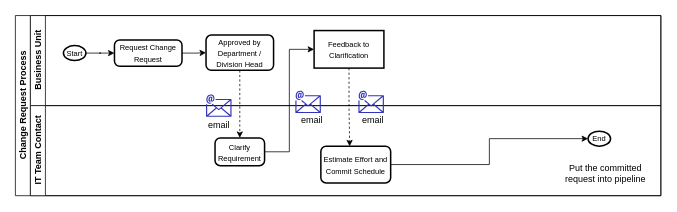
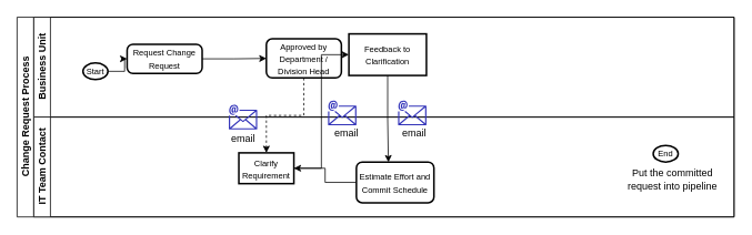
  <mxCell id="0" />
  <mxCell id="1" parent="0" />
  <mxCell id="2" value="Change Request Process" style="swimlane;html=1;childLayout=stackLayout;resizeParent=1;resizeParentMax=0;horizontal=0;startSize=20;horizontalStack=0;" parent="1" vertex="1"><mxGeometry x="20" y="20" width="860" height="240" as="geometry" /></mxCell>
  <mxCell id="3" value="Business Unit" style="swimlane;html=1;startSize=20;horizontal=0;" parent="2" vertex="1"><mxGeometry x="20" width="840" height="120" as="geometry" /></mxCell>
  <mxCell id="4" value="" style="edgeStyle=orthogonalEdgeStyle;rounded=0;orthogonalLoop=1;jettySize=auto;html=1;" parent="3" source="5" target="7" edge="1"><mxGeometry relative="1" as="geometry" /></mxCell>
- <mxCell id="5" value="&lt;font style=&quot;font-size: 10px&quot;&gt;Start&lt;/font&gt;" style="strokeWidth=2;html=1;shape=mxgraph.flowchart.start_1;whiteSpace=wrap;" parent="3" vertex="1"><mxGeometry x="44" y="40" width="30" height="20" as="geometry" /></mxCell>
+ <mxCell id="5" value="&lt;font style=&quot;font-size: 10px&quot;&gt;Start&lt;/font&gt;" style="strokeWidth=2;html=1;shape=mxgraph.flowchart.start_1;whiteSpace=wrap;" parent="3" vertex="1"><mxGeometry x="59" y="55" width="30" height="20" as="geometry" /></mxCell>
  <mxCell id="6" value="" style="edgeStyle=orthogonalEdgeStyle;rounded=0;orthogonalLoop=1;jettySize=auto;html=1;" parent="3" source="7" target="8" edge="1"><mxGeometry relative="1" as="geometry" /></mxCell>
  <mxCell id="7" value="&lt;font style=&quot;font-size: 10px&quot;&gt;Request Change Request&lt;/font&gt;" style="rounded=1;whiteSpace=wrap;html=1;absoluteArcSize=1;arcSize=14;strokeWidth=2;" parent="3" vertex="1"><mxGeometry x="112" y="32.5" width="90" height="35" as="geometry" /></mxCell>
- <mxCell id="8" value="&lt;font style=&quot;font-size: 10px&quot;&gt;Approved by Department / Division Head&lt;/font&gt;" style="rounded=1;whiteSpace=wrap;html=1;absoluteArcSize=1;arcSize=14;strokeWidth=2;" parent="3" vertex="1"><mxGeometry x="234" y="26" width="90" height="47" as="geometry" /></mxCell>
+ <mxCell id="8" value="&lt;font style=&quot;font-size: 10px&quot;&gt;Approved by Department / Division Head&lt;/font&gt;" style="rounded=1;whiteSpace=wrap;html=1;absoluteArcSize=1;arcSize=14;strokeWidth=2;" parent="3" vertex="1"><mxGeometry x="279" y="26" width="90" height="47" as="geometry" /></mxCell>
  <mxCell id="9" value="&lt;font style=&quot;font-size: 10px&quot;&gt;Feedback to Clarification&lt;/font&gt;" style="whiteSpace=wrap;html=1;absoluteArcSize=1;arcSize=14;strokeWidth=2;rounded=0;" parent="3" vertex="1"><mxGeometry x="378" y="20" width="93" height="50" as="geometry" /></mxCell>
  <mxCell id="10" value="" style="edgeStyle=orthogonalEdgeStyle;rounded=0;orthogonalLoop=1;jettySize=auto;html=1;entryX=0.5;entryY=0;entryDx=0;entryDy=0;dashed=1;" parent="2" source="8" target="14" edge="1"><mxGeometry relative="1" as="geometry" /></mxCell>
  <mxCell id="11" value="" style="edgeStyle=orthogonalEdgeStyle;rounded=0;orthogonalLoop=1;jettySize=auto;html=1;entryX=0;entryY=0.5;entryDx=0;entryDy=0;exitX=1;exitY=0.5;exitDx=0;exitDy=0;" parent="2" source="14" target="9" edge="1"><mxGeometry relative="1" as="geometry"><mxPoint x="309" y="83" as="sourcePoint" /><mxPoint x="309" y="173" as="targetPoint" /></mxGeometry></mxCell>
- <mxCell id="12" value="" style="edgeStyle=orthogonalEdgeStyle;rounded=0;orthogonalLoop=1;jettySize=auto;html=1;entryX=0.413;entryY=0.004;entryDx=0;entryDy=0;entryPerimeter=0;dashed=1;" parent="2" source="9" target="16" edge="1"><mxGeometry relative="1" as="geometry" /></mxCell>
+ <mxCell id="12" value="" style="edgeStyle=orthogonalEdgeStyle;rounded=0;orthogonalLoop=1;jettySize=auto;html=1;entryX=0.413;entryY=0.004;entryDx=0;entryDy=0;entryPerimeter=0;" parent="2" source="9" target="16" edge="1"><mxGeometry relative="1" as="geometry" /></mxCell>
  <mxCell id="13" value="IT Team Contact" style="swimlane;html=1;startSize=20;horizontal=0;" parent="2" vertex="1"><mxGeometry x="20" y="120" width="840" height="120" as="geometry" /></mxCell>
- <mxCell id="14" value="&lt;font style=&quot;font-size: 10px&quot;&gt;Clarify Requirement&lt;/font&gt;" style="rounded=1;whiteSpace=wrap;html=1;absoluteArcSize=1;arcSize=14;strokeWidth=2;" parent="13" vertex="1"><mxGeometry x="246" y="43" width="66" height="37" as="geometry" /></mxCell>
- <mxCell id="15" value="" style="edgeStyle=orthogonalEdgeStyle;rounded=0;orthogonalLoop=1;jettySize=auto;html=1;entryX=0;entryY=0.5;entryDx=0;entryDy=0;entryPerimeter=0;" parent="13" source="16" target="23" edge="1"><mxGeometry relative="1" as="geometry"><mxPoint x="561" y="54.5" as="targetPoint" /></mxGeometry></mxCell>
+ <mxCell id="14" value="&lt;font style=&quot;font-size: 10px&quot;&gt;Clarify Requirement&lt;/font&gt;" style="whiteSpace=wrap;html=1;absoluteArcSize=1;arcSize=14;strokeWidth=2;rounded=0;" parent="13" vertex="1"><mxGeometry x="246" y="43" width="66" height="37" as="geometry" /></mxCell>
+ <mxCell id="15" value="" style="edgeStyle=orthogonalEdgeStyle;rounded=0;orthogonalLoop=1;jettySize=auto;html=1;" parent="13" source="16" target="14" edge="1"><mxGeometry relative="1" as="geometry"><mxPoint x="561" y="54.5" as="targetPoint" /></mxGeometry></mxCell>
  <mxCell id="16" value="&lt;font style=&quot;font-size: 10px&quot;&gt;Estimate Effort and Commit Schedule&lt;/font&gt;" style="rounded=1;whiteSpace=wrap;html=1;absoluteArcSize=1;arcSize=14;strokeWidth=2;" parent="13" vertex="1"><mxGeometry x="387" y="54" width="93" height="49" as="geometry" /></mxCell>
  <mxCell id="17" value="email" style="text;html=1;strokeColor=none;fillColor=none;align=center;verticalAlign=middle;whiteSpace=wrap;rounded=0;" parent="13" vertex="1"><mxGeometry x="221.5" y="15" width="59" height="22" as="geometry" /></mxCell>
  <mxCell id="18" value="" style="outlineConnect=0;fontColor=#232F3E;gradientColor=none;fillColor=#3334B9;strokeColor=none;dashed=0;verticalLabelPosition=bottom;verticalAlign=top;align=center;html=1;fontSize=12;fontStyle=0;aspect=fixed;pointerEvents=1;shape=mxgraph.aws4.email;" parent="13" vertex="1"><mxGeometry x="234" y="-15" width="34" height="30" as="geometry" /></mxCell>
  <mxCell id="19" value="" style="outlineConnect=0;fontColor=#232F3E;gradientColor=none;fillColor=#3334B9;strokeColor=none;dashed=0;verticalLabelPosition=bottom;verticalAlign=top;align=center;html=1;fontSize=12;fontStyle=0;aspect=fixed;pointerEvents=1;shape=mxgraph.aws4.email;" parent="13" vertex="1"><mxGeometry x="353" y="-20" width="34" height="30" as="geometry" /></mxCell>
  <mxCell id="20" value="" style="outlineConnect=0;fontColor=#232F3E;gradientColor=none;fillColor=#3334B9;strokeColor=none;dashed=0;verticalLabelPosition=bottom;verticalAlign=top;align=center;html=1;fontSize=12;fontStyle=0;aspect=fixed;pointerEvents=1;shape=mxgraph.aws4.email;" parent="13" vertex="1"><mxGeometry x="437" y="-20" width="34" height="30" as="geometry" /></mxCell>
  <mxCell id="21" value="email" style="text;html=1;strokeColor=none;fillColor=none;align=center;verticalAlign=middle;whiteSpace=wrap;rounded=0;" parent="13" vertex="1"><mxGeometry x="345.5" y="9" width="59" height="22" as="geometry" /></mxCell>
  <mxCell id="22" value="email" style="text;html=1;strokeColor=none;fillColor=none;align=center;verticalAlign=middle;whiteSpace=wrap;rounded=0;" parent="13" vertex="1"><mxGeometry x="426.5" y="8" width="59" height="22" as="geometry" /></mxCell>
  <mxCell id="23" value="&lt;font style=&quot;font-size: 10px&quot;&gt;End&lt;/font&gt;" style="strokeWidth=2;html=1;shape=mxgraph.flowchart.start_1;whiteSpace=wrap;" parent="13" vertex="1"><mxGeometry x="743" y="34" width="30" height="20" as="geometry" /></mxCell>
- <mxCell id="24" value="Put the committed request into pipeline" style="text;html=1;strokeColor=none;fillColor=none;align=center;verticalAlign=middle;whiteSpace=wrap;rounded=0;" parent="13" vertex="1"><mxGeometry x="710" y="70.5" width="113" height="38" as="geometry" /></mxCell>
+ <mxCell id="24" value="Put the committed request into pipeline" style="text;html=1;strokeColor=none;fillColor=none;align=center;verticalAlign=middle;whiteSpace=wrap;rounded=0;" parent="13" vertex="1"><mxGeometry x="710" y="55.5" width="113" height="38" as="geometry" /></mxCell>
